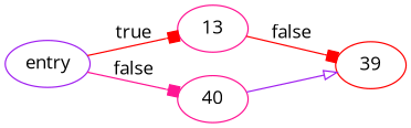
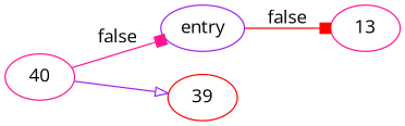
  digraph {
    fontname="Open Sans"
    rankdir=LR
    node [color=deeppink fontname="Open Sans"]
    edge [arrowhead=box color=red fontname="Open Sans"]
    n1 [color=purple label=entry]
    13
    40
    39 [color=red]
-   n1 -> 13 [label=true]
-   n1 -> 40 [color=deeppink label=false]
-   13 -> 39 [label=false]
+   n1 -> 13 [label=false]
+   40 -> n1 [color=deeppink label=false]
    40 -> 39 [arrowhead=onormal color=purple]
  }
